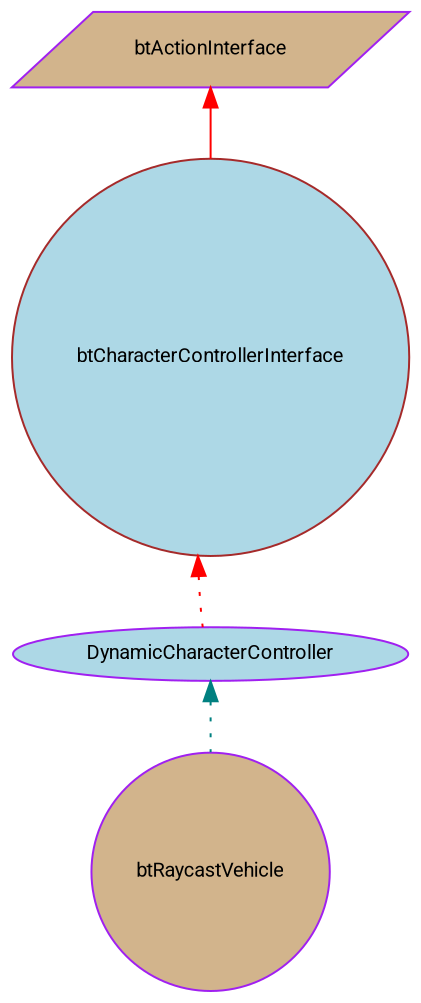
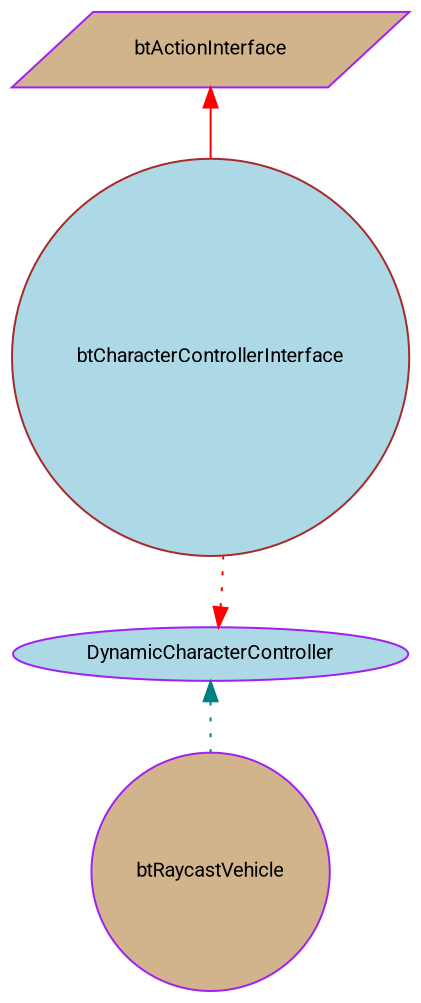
  digraph {
    fontname=Roboto
    node [color=purple fillcolor=tan fontname=Roboto fontsize=10 shape=circle style=filled]
    edge [color=red dir=back fontname=Roboto fontsize=10 labelfontname=Helvetica labelfontsize=10 style=dotted]
    n1 [fontcolor=black height=0.2 label=btActionInterface shape=parallelogram width=0.4]
    n2 [color=brown fillcolor=lightblue height=0.2 label=btCharacterControllerInterface width=0.4]
    n3 [fillcolor=lightblue height=0.2 label=DynamicCharacterController shape=ellipse width=0.4]
    n4 [height=0.2 label=btRaycastVehicle width=0.4]
    n1 -> n2 [style=solid]
-   n2 -> n3
+   n3 -> n2
    n3 -> n4 [color=teal]
  }
